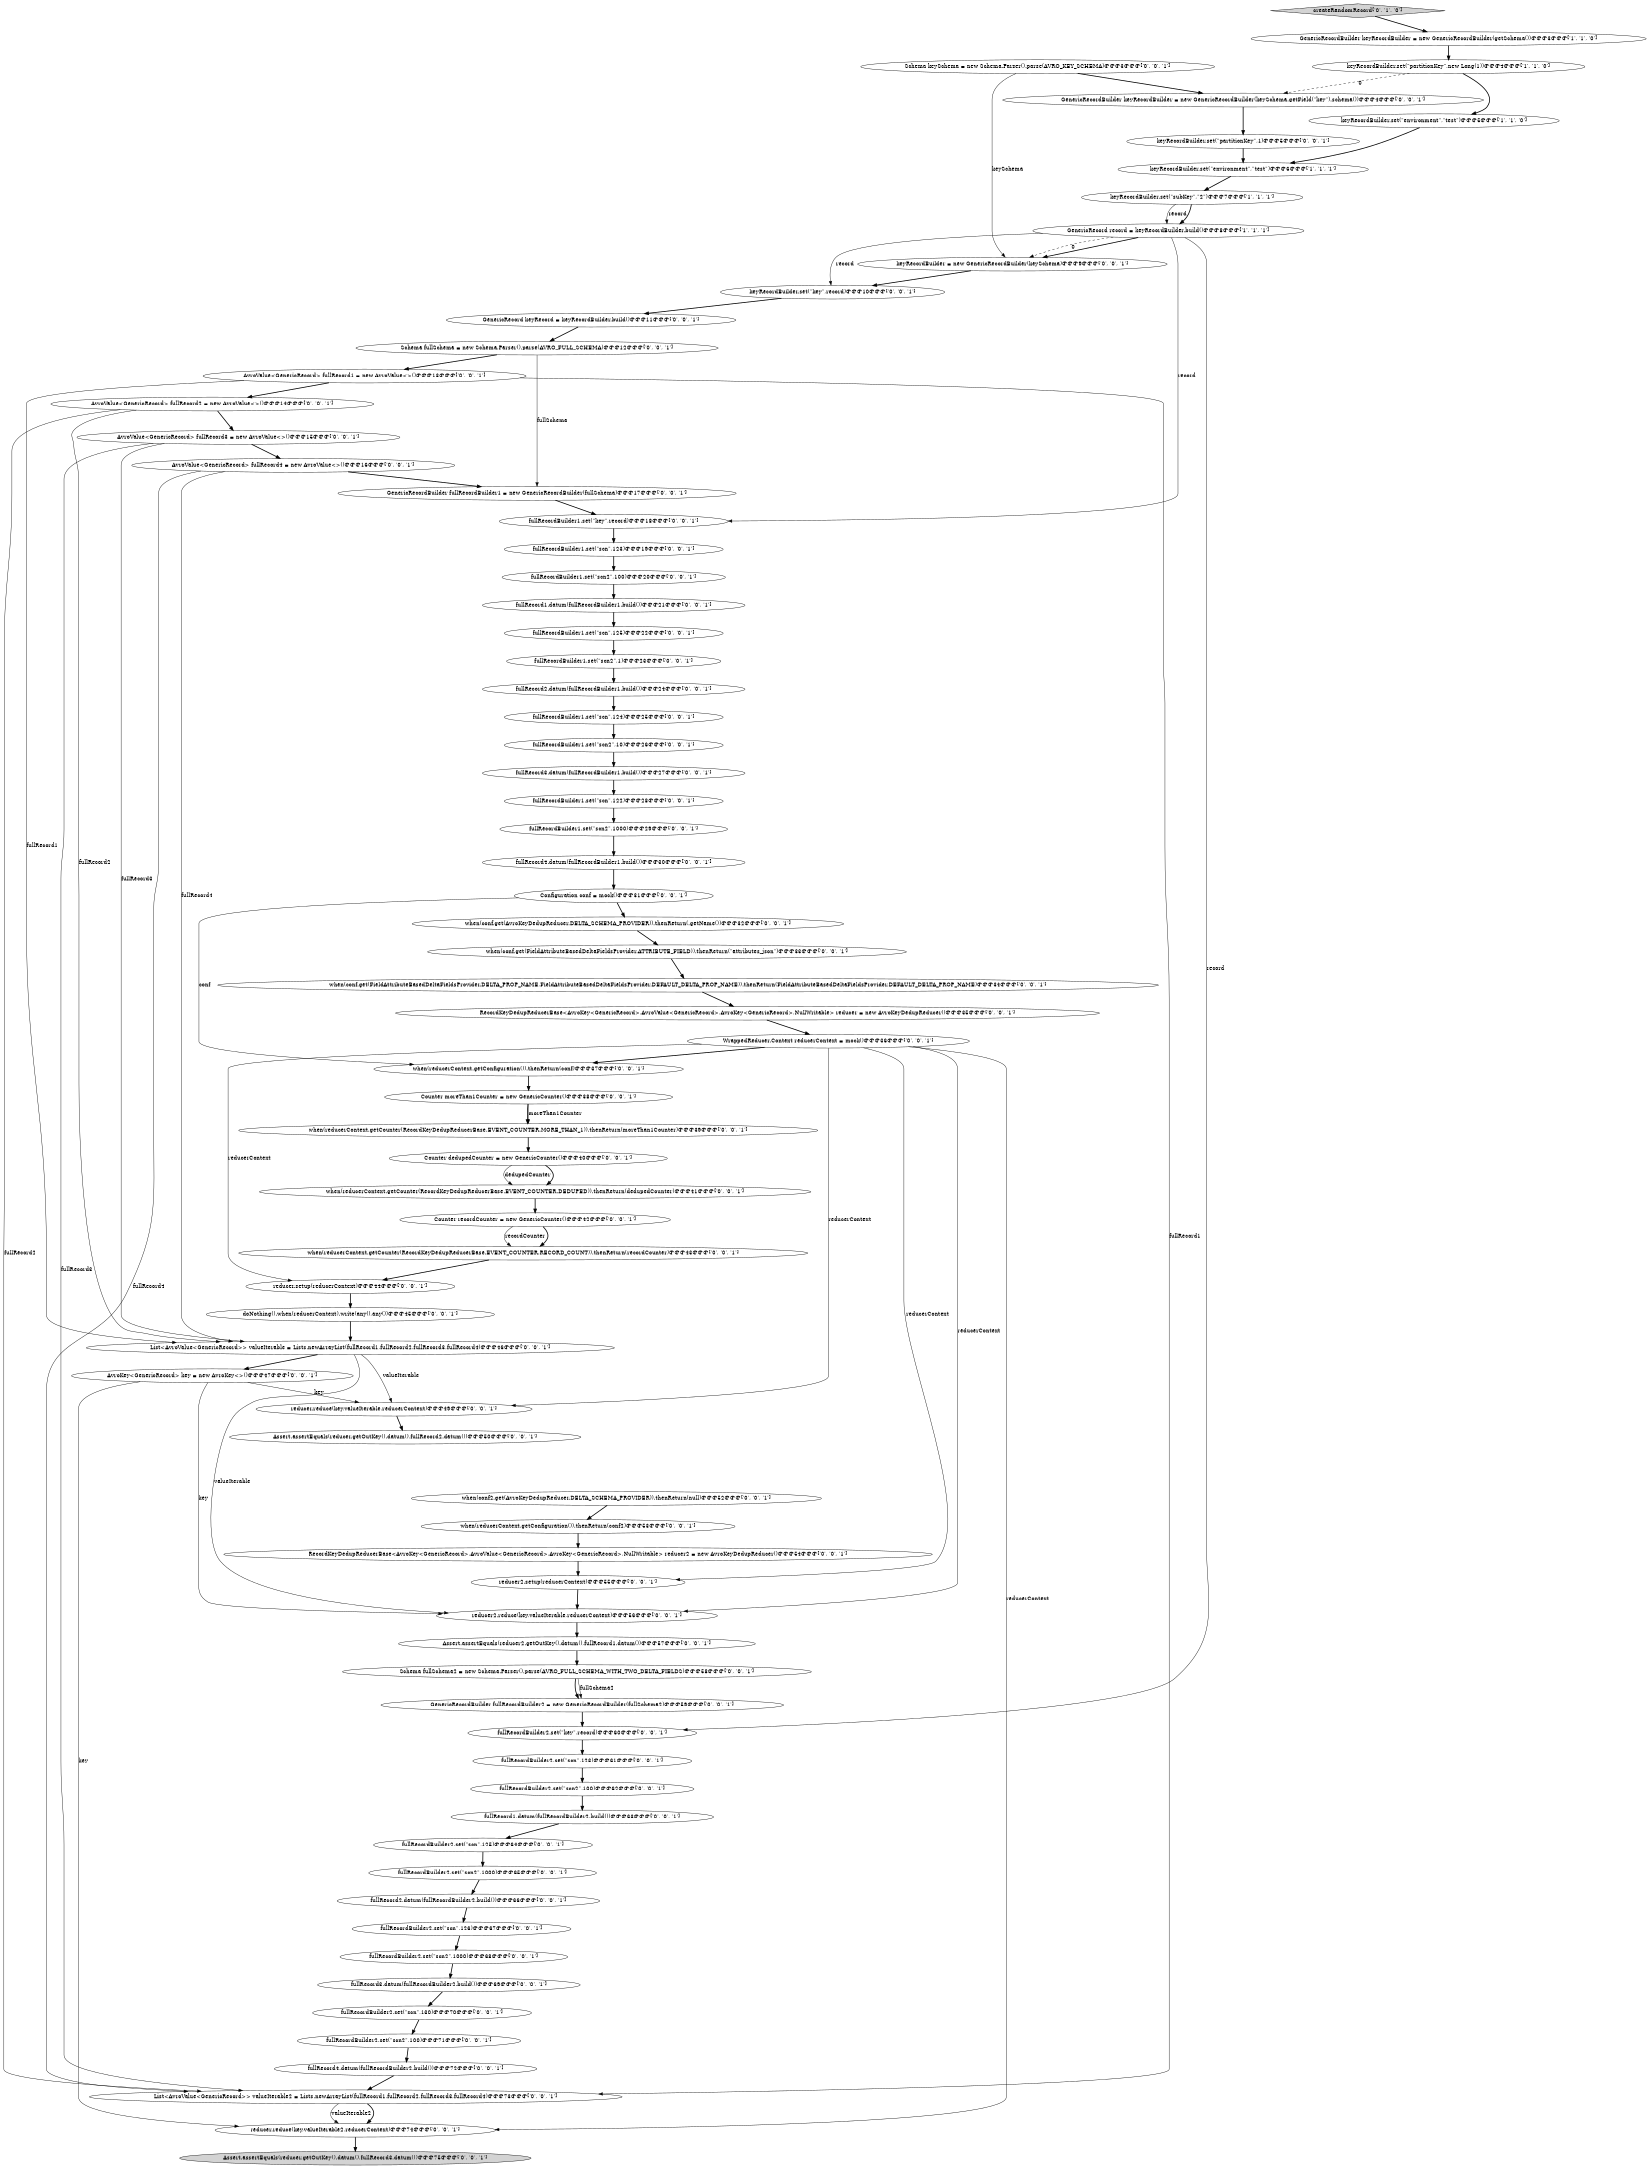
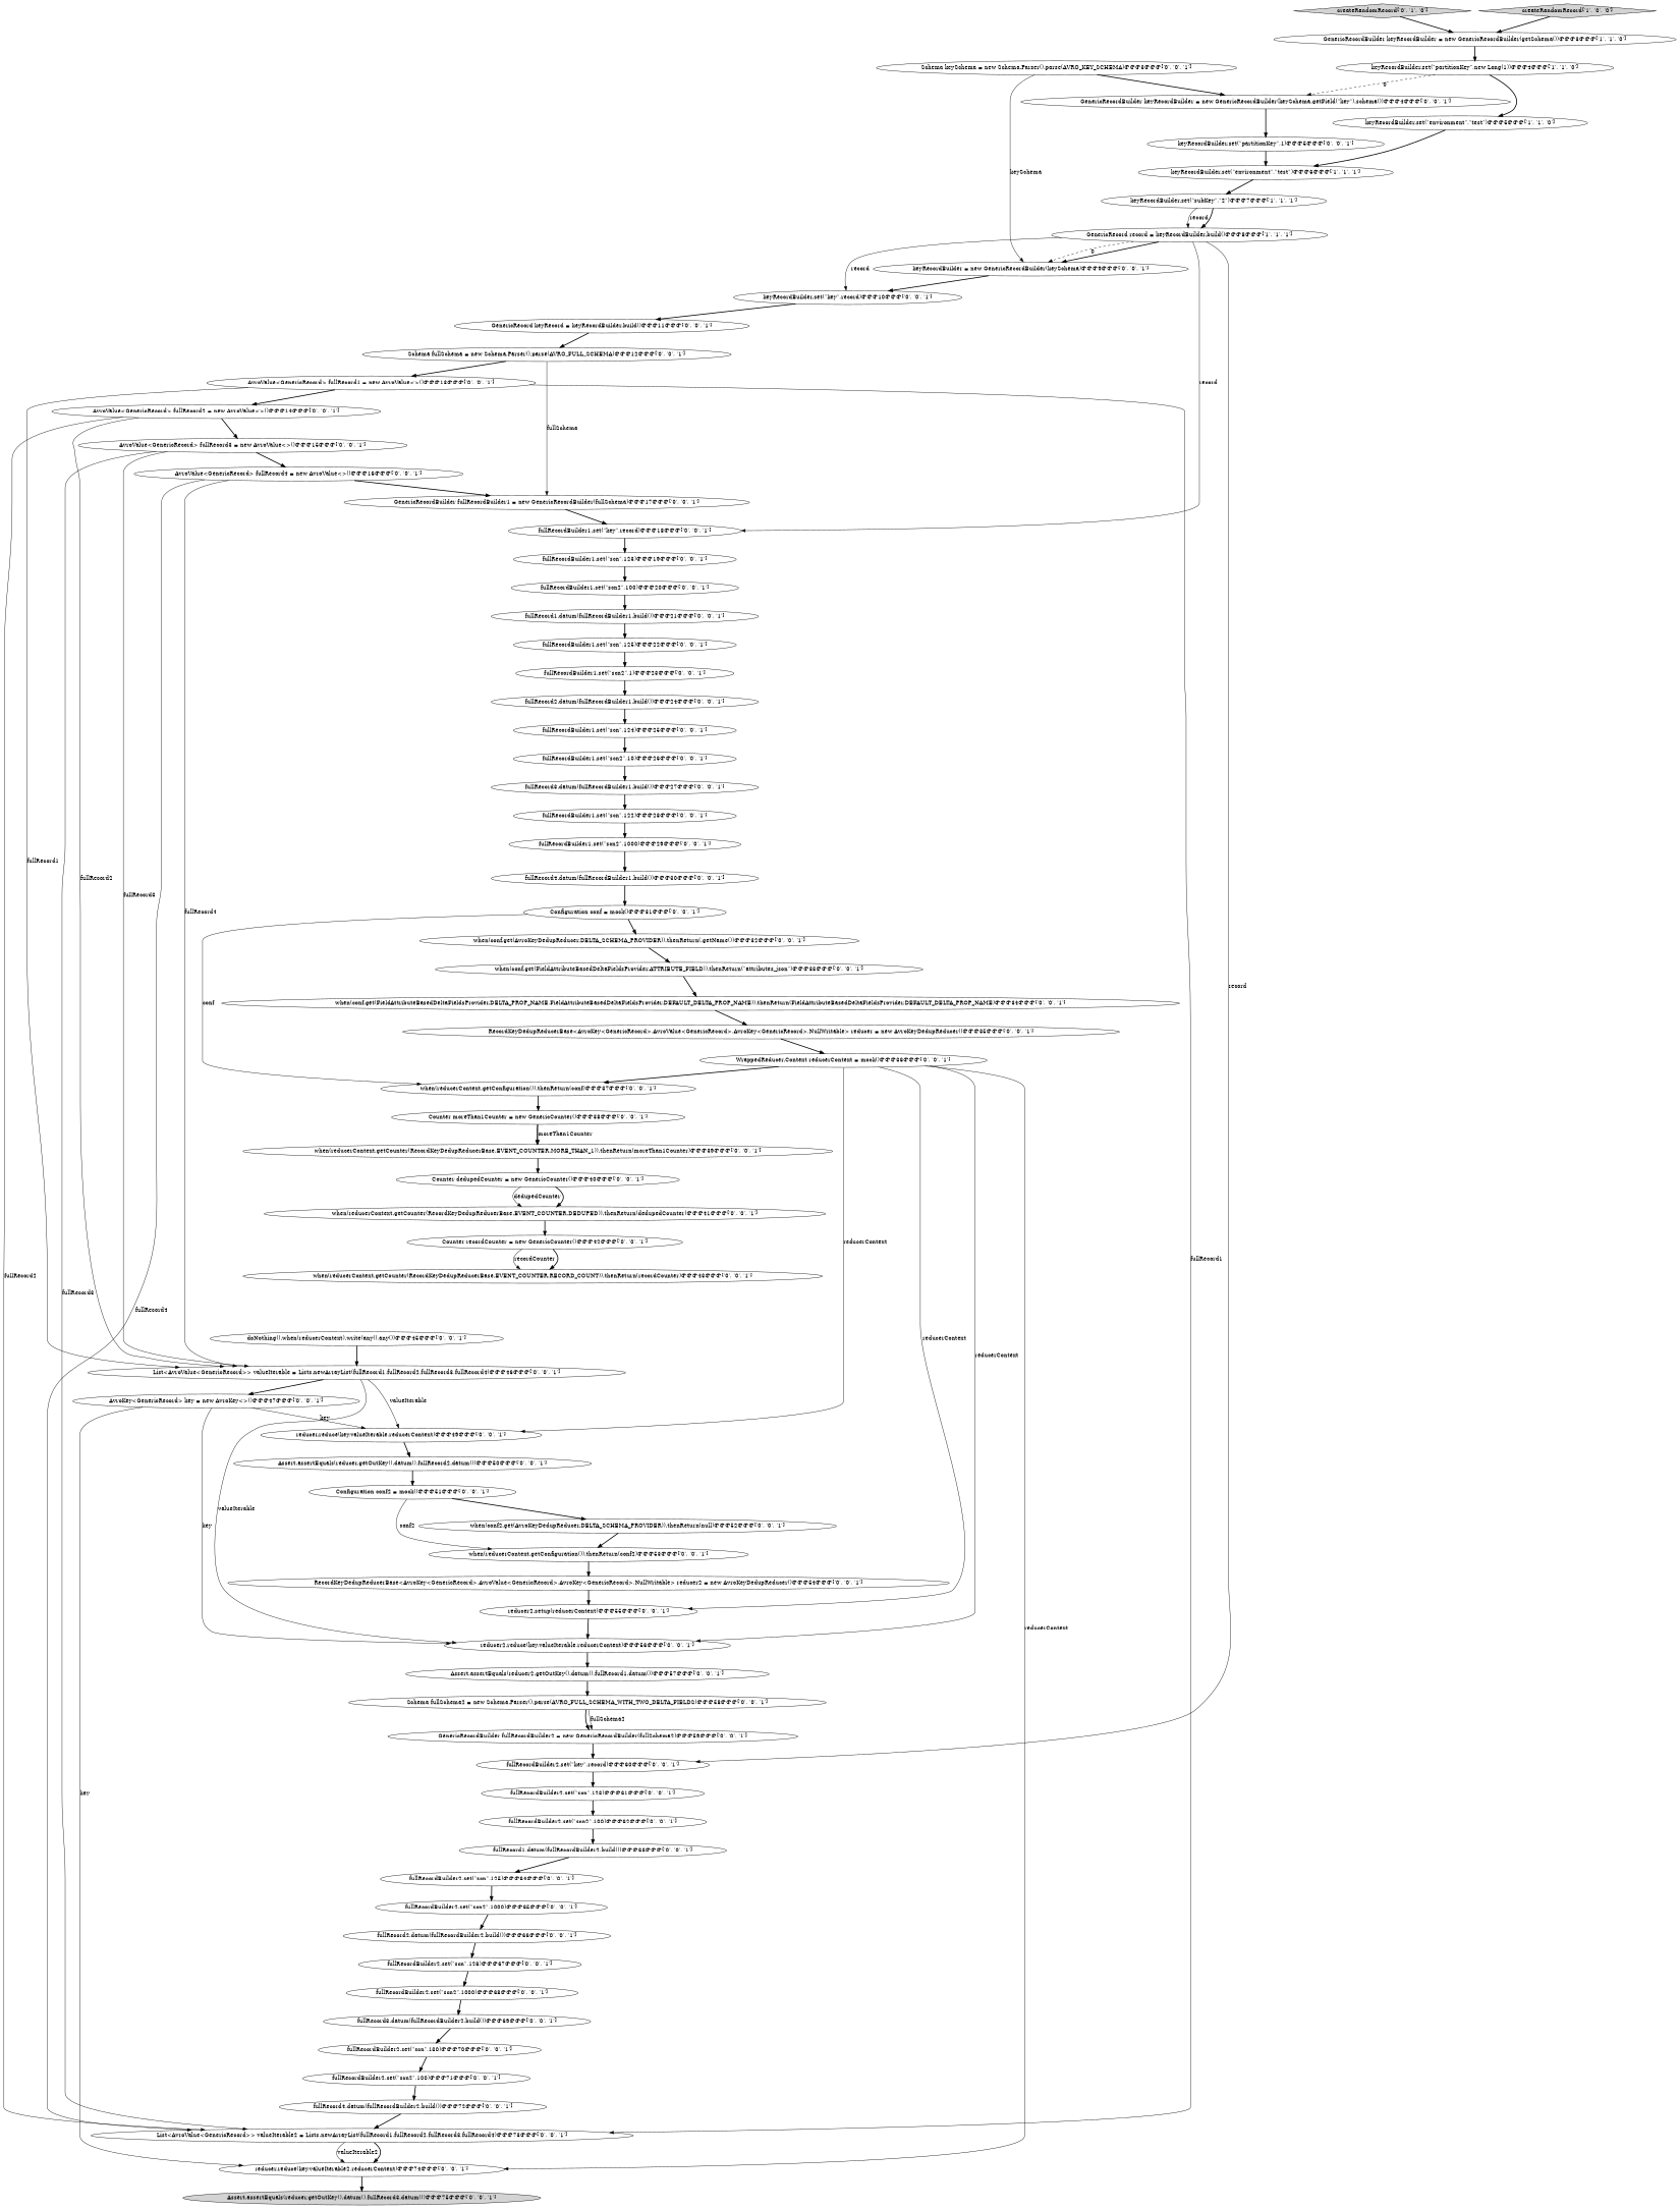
  digraph {
    node [fillcolor=white shape=ellipse style=filled]
    edge [style=bold]
    n1 [fillcolor=lightgray label="createRandomRecord['0', '1', '0']" shape=diamond]
    n2 [label="GenericRecordBuilder keyRecordBuilder = new GenericRecordBuilder(getSchema())@@@3@@@['1', '1', '0']"]
    n3 [label="keyRecordBuilder.set(\"partitionKey\",new Long(1))@@@4@@@['1', '1', '0']"]
    n4 [label="doNothing().when(reducerContext).write(any(),any())@@@45@@@['0', '0', '1']"]
    n5 [label="List<AvroValue<GenericRecord>> valueIterable = Lists.newArrayList(fullRecord1,fullRecord2,fullRecord3,fullRecord4)@@@46@@@['0', '0', '1']"]
    n6 [label="AvroKey<GenericRecord> key = new AvroKey<>()@@@47@@@['0', '0', '1']"]
    n7 [label="reducer.reduce(key,valueIterable,reducerContext)@@@49@@@['0', '0', '1']"]
    n8 [label="reducer2.reduce(key,valueIterable,reducerContext)@@@56@@@['0', '0', '1']"]
    n9 [label="reducer.reduce(key,valueIterable2,reducerContext)@@@74@@@['0', '0', '1']"]
    n10 [label="Assert.assertEquals(reducer.getOutKey().datum(),fullRecord2.datum())@@@50@@@['0', '0', '1']"]
    n11 [label="Assert.assertEquals(reducer2.getOutKey().datum(),fullRecord1.datum())@@@57@@@['0', '0', '1']"]
-   n12 [label="reducer.setup(reducerContext)@@@44@@@['0', '0', '1']"]
    n13 [label="fullRecord3.datum(fullRecordBuilder1.build())@@@27@@@['0', '0', '1']"]
    n14 [label="fullRecordBuilder1.set(\"scn\",122)@@@28@@@['0', '0', '1']"]
    n15 [label="fullRecordBuilder1.set(\"scn2\",1000)@@@29@@@['0', '0', '1']"]
    n16 [label="when(reducerContext.getCounter(RecordKeyDedupReducerBase.EVENT_COUNTER.DEDUPED)).thenReturn(dedupedCounter)@@@41@@@['0', '0', '1']"]
    n17 [label="Counter recordCounter = new GenericCounter()@@@42@@@['0', '0', '1']"]
    n18 [label="when(reducerContext.getCounter(RecordKeyDedupReducerBase.EVENT_COUNTER.RECORD_COUNT)).thenReturn(recordCounter)@@@43@@@['0', '0', '1']"]
    n19 [label="RecordKeyDedupReducerBase<AvroKey<GenericRecord>,AvroValue<GenericRecord>,AvroKey<GenericRecord>,NullWritable> reducer = new AvroKeyDedupReducer()@@@35@@@['0', '0', '1']"]
    n20 [label="WrappedReducer.Context reducerContext = mock()@@@36@@@['0', '0', '1']"]
    n21 [label="reducer2.setup(reducerContext)@@@55@@@['0', '0', '1']"]
    n22 [label="when(reducerContext.getConfiguration()).thenReturn(conf)@@@37@@@['0', '0', '1']"]
    n23 [label="AvroValue<GenericRecord> fullRecord2 = new AvroValue<>()@@@14@@@['0', '0', '1']"]
    n24 [label="List<AvroValue<GenericRecord>> valueIterable2 = Lists.newArrayList(fullRecord1,fullRecord2,fullRecord3,fullRecord4)@@@73@@@['0', '0', '1']"]
    n25 [label="AvroValue<GenericRecord> fullRecord3 = new AvroValue<>()@@@15@@@['0', '0', '1']"]
    n26 [label="AvroValue<GenericRecord> fullRecord4 = new AvroValue<>()@@@16@@@['0', '0', '1']"]
    n27 [label="fullRecord1.datum(fullRecordBuilder2.build())@@@63@@@['0', '0', '1']"]
    n28 [label="fullRecordBuilder2.set(\"scn\",125)@@@64@@@['0', '0', '1']"]
    n29 [label="fullRecordBuilder2.set(\"scn2\",1000)@@@65@@@['0', '0', '1']"]
    n30 [label="fullRecord4.datum(fullRecordBuilder1.build())@@@30@@@['0', '0', '1']"]
    n31 [label="Configuration conf = mock()@@@31@@@['0', '0', '1']"]
    n32 [label="fullRecordBuilder1.set(\"scn2\",1)@@@23@@@['0', '0', '1']"]
    n33 [label="fullRecord2.datum(fullRecordBuilder1.build())@@@24@@@['0', '0', '1']"]
    n34 [label="fullRecordBuilder1.set(\"scn\",124)@@@25@@@['0', '0', '1']"]
    n35 [label="GenericRecord record = keyRecordBuilder.build()@@@8@@@['1', '1', '1']"]
    n36 [label="fullRecordBuilder1.set(\"key\",record)@@@18@@@['0', '0', '1']"]
    n37 [label="keyRecordBuilder.set(\"key\",record)@@@10@@@['0', '0', '1']"]
    n38 [label="keyRecordBuilder = new GenericRecordBuilder(keySchema)@@@9@@@['0', '0', '1']"]
    n39 [label="fullRecordBuilder2.set(\"key\",record)@@@60@@@['0', '0', '1']"]
    n40 [label="fullRecordBuilder1.set(\"scn\",123)@@@19@@@['0', '0', '1']"]
    n41 [label="GenericRecord keyRecord = keyRecordBuilder.build()@@@11@@@['0', '0', '1']"]
    n42 [label="fullRecordBuilder2.set(\"scn\",123)@@@61@@@['0', '0', '1']"]
    n43 [label="fullRecordBuilder1.set(\"scn2\",100)@@@20@@@['0', '0', '1']"]
    n44 [label="GenericRecordBuilder fullRecordBuilder1 = new GenericRecordBuilder(fullSchema)@@@17@@@['0', '0', '1']"]
+   n45 [label="Configuration conf2 = mock()@@@51@@@['0', '0', '1']"]
    n46 [label="when(conf2.get(AvroKeyDedupReducer.DELTA_SCHEMA_PROVIDER)).thenReturn(null)@@@52@@@['0', '0', '1']"]
    n47 [label="when(reducerContext.getConfiguration()).thenReturn(conf2)@@@53@@@['0', '0', '1']"]
    n48 [label="RecordKeyDedupReducerBase<AvroKey<GenericRecord>,AvroValue<GenericRecord>,AvroKey<GenericRecord>,NullWritable> reducer2 = new AvroKeyDedupReducer()@@@54@@@['0', '0', '1']"]
    n49 [label="keyRecordBuilder.set(\"environment\",\"test\")@@@5@@@['1', '1', '0']"]
    n50 [label="keyRecordBuilder.set(\"environment\",\"test\")@@@6@@@['1', '1', '1']"]
    n51 [label="keyRecordBuilder.set(\"subKey\",\"2\")@@@7@@@['1', '1', '1']"]
    n52 [label="when(conf.get(AvroKeyDedupReducer.DELTA_SCHEMA_PROVIDER)).thenReturn(.getName())@@@32@@@['0', '0', '1']"]
    n53 [label="when(conf.get(FieldAttributeBasedDeltaFieldsProvider.ATTRIBUTE_FIELD)).thenReturn(\"attributes_json\")@@@33@@@['0', '0', '1']"]
    n54 [label="when(conf.get(FieldAttributeBasedDeltaFieldsProvider.DELTA_PROP_NAME,FieldAttributeBasedDeltaFieldsProvider.DEFAULT_DELTA_PROP_NAME)).thenReturn(FieldAttributeBasedDeltaFieldsProvider.DEFAULT_DELTA_PROP_NAME)@@@34@@@['0', '0', '1']"]
    n55 [label="Schema keySchema = new Schema.Parser().parse(AVRO_KEY_SCHEMA)@@@3@@@['0', '0', '1']"]
    n56 [label="GenericRecordBuilder keyRecordBuilder = new GenericRecordBuilder(keySchema.getField(\"key\").schema())@@@4@@@['0', '0', '1']"]
    n57 [label="keyRecordBuilder.set(\"partitionKey\",1)@@@5@@@['0', '0', '1']"]
    n58 [label="fullRecordBuilder2.set(\"scn2\",100)@@@62@@@['0', '0', '1']"]
    n59 [label="fullRecord3.datum(fullRecordBuilder2.build())@@@69@@@['0', '0', '1']"]
    n60 [label="fullRecordBuilder2.set(\"scn\",130)@@@70@@@['0', '0', '1']"]
    n61 [label="fullRecordBuilder2.set(\"scn2\",100)@@@71@@@['0', '0', '1']"]
    n62 [label="fullRecordBuilder2.set(\"scn\",126)@@@67@@@['0', '0', '1']"]
    n63 [label="fullRecordBuilder2.set(\"scn2\",1000)@@@68@@@['0', '0', '1']"]
    n64 [label="fullRecord1.datum(fullRecordBuilder1.build())@@@21@@@['0', '0', '1']"]
    n65 [label="when(reducerContext.getCounter(RecordKeyDedupReducerBase.EVENT_COUNTER.MORE_THAN_1)).thenReturn(moreThan1Counter)@@@39@@@['0', '0', '1']"]
    n66 [label="Counter dedupedCounter = new GenericCounter()@@@40@@@['0', '0', '1']"]
    n67 [fillcolor=lightgray label="Assert.assertEquals(reducer.getOutKey().datum(),fullRecord3.datum())@@@75@@@['0', '0', '1']"]
    n68 [label="Schema fullSchema = new Schema.Parser().parse(AVRO_FULL_SCHEMA)@@@12@@@['0', '0', '1']"]
    n69 [label="fullRecord2.datum(fullRecordBuilder2.build())@@@66@@@['0', '0', '1']"]
    n70 [label="fullRecordBuilder1.set(\"scn2\",10)@@@26@@@['0', '0', '1']"]
    n71 [label="Schema fullSchema2 = new Schema.Parser().parse(AVRO_FULL_SCHEMA_WITH_TWO_DELTA_FIELDS)@@@58@@@['0', '0', '1']"]
    n72 [label="GenericRecordBuilder fullRecordBuilder2 = new GenericRecordBuilder(fullSchema2)@@@59@@@['0', '0', '1']"]
    n73 [label="Counter moreThan1Counter = new GenericCounter()@@@38@@@['0', '0', '1']"]
    n74 [label="fullRecord4.datum(fullRecordBuilder2.build())@@@72@@@['0', '0', '1']"]
+   n75 [fillcolor=lightgray label="createRandomRecord['1', '0', '0']" shape=diamond]
    n76 [label="fullRecordBuilder1.set(\"scn\",125)@@@22@@@['0', '0', '1']"]
    n77 [label="AvroValue<GenericRecord> fullRecord1 = new AvroValue<>()@@@13@@@['0', '0', '1']"]
    n1 -> n2
    n2 -> n3
    n3 -> n49
    n3 -> n56 [label=0 style=dashed]
    n4 -> n5
    n5 -> n6
    n5 -> n7 [label=valueIterable style=solid]
    n5 -> n8 [label=valueIterable style=solid]
    n6 -> n7 [label=key style=solid]
    n6 -> n8 [label=key style=solid]
    n6 -> n9 [label=key style=solid]
    n7 -> n10
    n8 -> n11
    n9 -> n67
+   n10 -> n45
    n11 -> n71
-   n12 -> n4
    n13 -> n14
    n14 -> n15
    n15 -> n30
    n16 -> n17
    n17 -> n18
    n17 -> n18 [label=recordCounter style=solid]
-   n18 -> n12
    n19 -> n20
    n20 -> n7 [label=reducerContext style=solid]
    n20 -> n8 [label=reducerContext style=solid]
    n20 -> n9 [label=reducerContext style=solid]
-   n20 -> n12 [label=reducerContext style=solid]
    n20 -> n21 [label=reducerContext style=solid]
    n20 -> n22
    n21 -> n8
    n22 -> n73
    n23 -> n5 [label=fullRecord2 style=solid]
    n23 -> n24 [label=fullRecord2 style=solid]
    n23 -> n25
    n24 -> n9
    n24 -> n9 [label=valueIterable2 style=solid]
    n25 -> n5 [label=fullRecord3 style=solid]
    n25 -> n24 [label=fullRecord3 style=solid]
    n25 -> n26
    n26 -> n5 [label=fullRecord4 style=solid]
    n26 -> n24 [label=fullRecord4 style=solid]
    n26 -> n44
    n27 -> n28
    n28 -> n29
    n29 -> n69
    n30 -> n31
    n31 -> n22 [label=conf style=solid]
    n31 -> n52
    n32 -> n33
    n33 -> n34
    n34 -> n70
    n35 -> n36 [label=record style=solid]
    n35 -> n37 [label=record style=solid]
    n35 -> n38
    n35 -> n38 [label=0 style=dashed]
    n35 -> n39 [label=record style=solid]
    n36 -> n40
    n37 -> n41
    n38 -> n37
    n39 -> n42
    n40 -> n43
    n41 -> n68
    n42 -> n58
    n43 -> n64
    n44 -> n36
+   n45 -> n46
+   n45 -> n47 [label=conf2 style=solid]
    n46 -> n47
    n47 -> n48
    n48 -> n21
    n49 -> n50
    n50 -> n51
    n51 -> n35 [label=record style=solid]
    n51 -> n35
    n52 -> n53
    n53 -> n54
    n54 -> n19
    n55 -> n38 [label=keySchema style=solid]
    n55 -> n56
    n56 -> n57
    n57 -> n50
    n58 -> n27
    n59 -> n60
    n60 -> n61
    n61 -> n74
    n62 -> n63
    n63 -> n59
    n64 -> n76
    n65 -> n66
    n66 -> n16
    n66 -> n16 [label=dedupedCounter style=solid]
    n68 -> n44 [label=fullSchema style=solid]
    n68 -> n77
    n69 -> n62
    n70 -> n13
    n71 -> n72
    n71 -> n72 [label=fullSchema2 style=solid]
    n72 -> n39
    n73 -> n65 [label=moreThan1Counter style=solid]
    n73 -> n65
    n74 -> n24
+   n75 -> n2
    n76 -> n32
    n77 -> n5 [label=fullRecord1 style=solid]
    n77 -> n23
    n77 -> n24 [label=fullRecord1 style=solid]
  }
